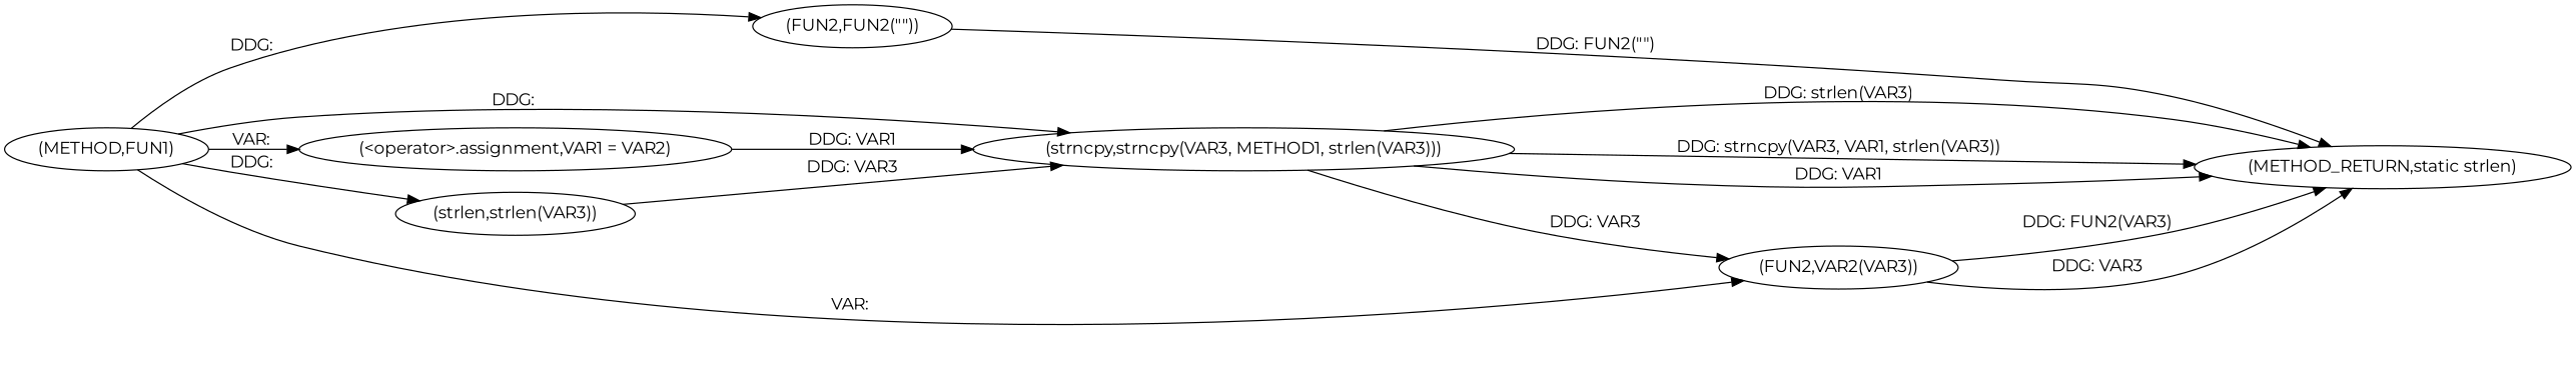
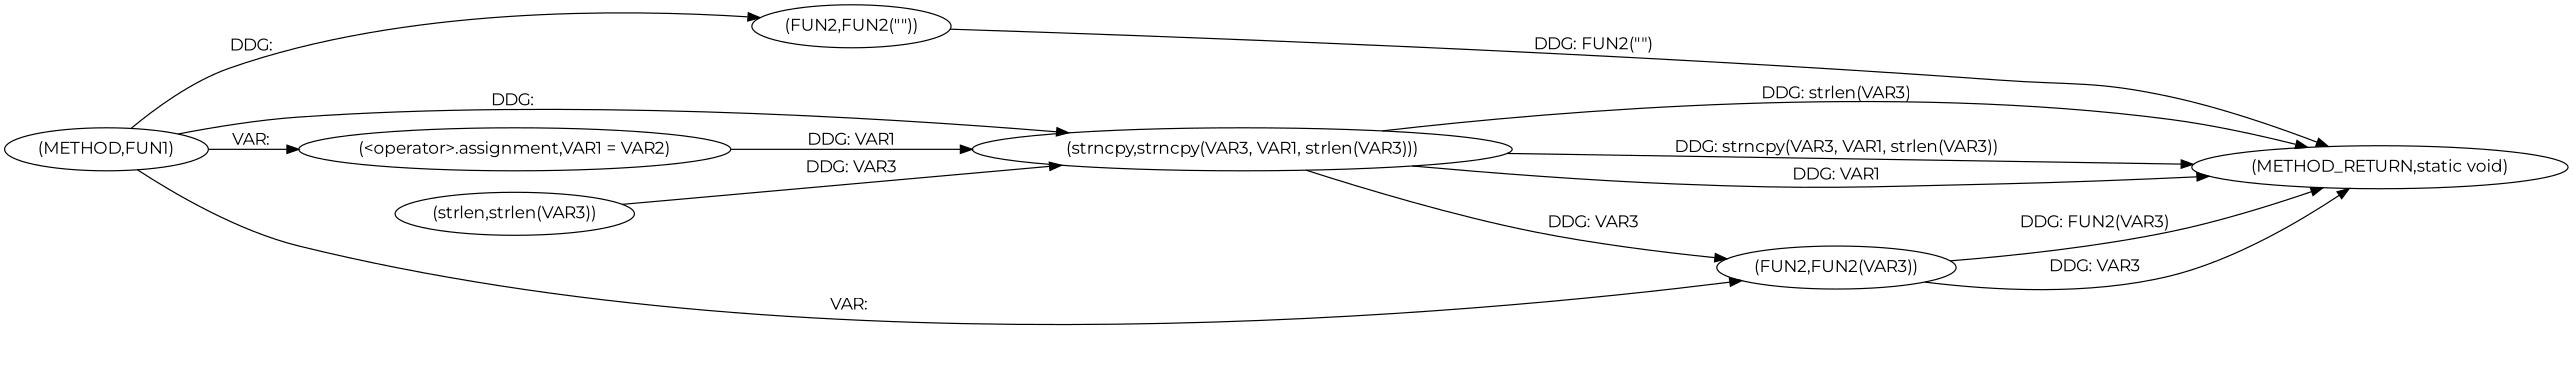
  digraph {
    fontname=Montserrat
    rankdir=LR
    node [fontname=Montserrat]
    edge [fontname=Montserrat]
    n1 [label="(METHOD,FUN1)"]
    n2 [label="(<operator>.assignment,VAR1 = VAR2)"]
    n3 [label="(FUN2,FUN2(\"\"))"]
-   n4 [label="(strncpy,strncpy(VAR3, METHOD1, strlen(VAR3)))"]
+   n4 [label="(strncpy,strncpy(VAR3, VAR1, strlen(VAR3)))"]
    n5 [label="(strlen,strlen(VAR3))"]
-   n6 [label="(FUN2,VAR2(VAR3))"]
-   n7 [label="(METHOD_RETURN,static strlen)"]
+   n6 [label="(FUN2,FUN2(VAR3))"]
+   n7 [label="(METHOD_RETURN,static void)"]
    n1 -> n2 [label="VAR: "]
    n1 -> n3 [label="DDG: "]
    n1 -> n4 [label="DDG: "]
-   n1 -> n5 [label="DDG: "]
    n1 -> n6 [label="VAR: "]
    n2 -> n4 [label="DDG: VAR1"]
    n3 -> n7 [label="DDG: FUN2(\"\")"]
    n4 -> n6 [label="DDG: VAR3"]
    n4 -> n7 [label="DDG: strlen(VAR3)"]
    n4 -> n7 [label="DDG: strncpy(VAR3, VAR1, strlen(VAR3))"]
    n4 -> n7 [label="DDG: VAR1"]
    n5 -> n4 [label="DDG: VAR3"]
    n6 -> n7 [label="DDG: FUN2(VAR3)"]
    n6 -> n7 [label="DDG: VAR3"]
  }
